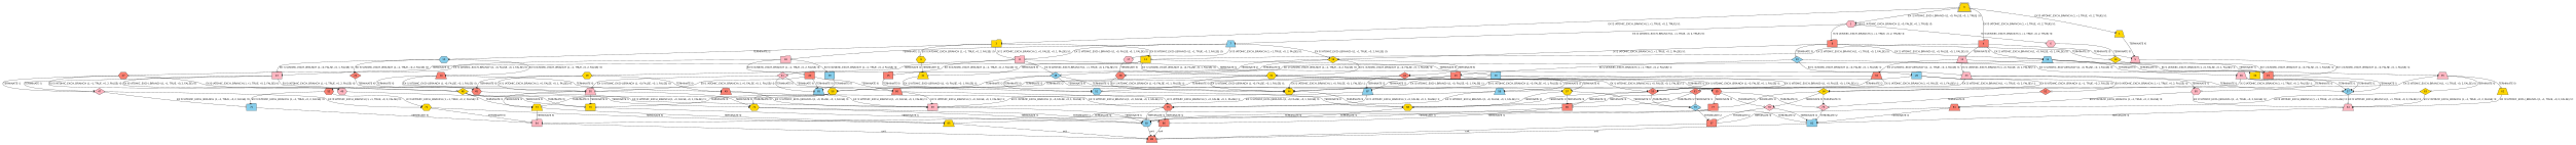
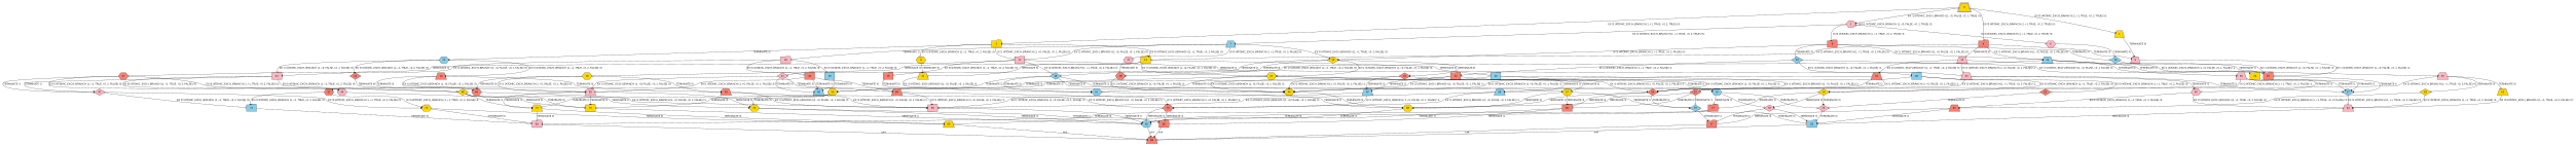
  digraph {
    fontname=Nunito
    node [fillcolor=salmon fontname=Nunito shape=trapezium style=filled]
    edge [arrowhead=odot fontname=Nunito]
    0 [fillcolor=gold peripheries=2]
    1 [fillcolor=gold]
    2 [fillcolor=lightpink shape=hexagon]
    3 [fillcolor=gold shape=folder]
    4 [shape=folder]
    5 [fillcolor=lightpink]
    6 [fillcolor=lightpink shape=hexagon]
    7 [fillcolor=skyblue]
    8 [shape=folder]
    9 [fillcolor=gold shape=hexagon]
    10 [fillcolor=skyblue shape=hexagon]
    11 [fillcolor=lightpink shape=folder]
    12 [fillcolor=gold shape=folder]
    13 [fillcolor=lightpink]
    14 [fillcolor=skyblue]
    15 [shape=folder]
-   16 [fillcolor=gold shape=diamond]
+   16 [fillcolor=skyblue shape=diamond]
    17 [fillcolor=lightpink shape=hexagon]
    18 [fillcolor=lightpink shape=folder]
    19 [fillcolor=gold shape=diamond]
    20 [fillcolor=skyblue shape=diamond]
    21 [fillcolor=gold]
    22 [shape=diamond]
    23 [fillcolor=lightpink shape=folder]
    24
    25 [shape=folder]
    26 [fillcolor=skyblue shape=folder]
    27 [shape=hexagon]
    28 [fillcolor=skyblue shape=diamond]
    29 [fillcolor=gold shape=hexagon]
    30 [fillcolor=skyblue shape=folder]
    31 [fillcolor=gold shape=hexagon]
    32
    33 [fillcolor=lightpink]
    34 [fillcolor=gold shape=folder]
    35 [fillcolor=lightpink]
    36 [fillcolor=lightpink]
    37 [fillcolor=skyblue shape=diamond]
    38 [shape=hexagon]
    39 [fillcolor=skyblue shape=folder]
    40 [shape=folder]
    41 [fillcolor=lightpink shape=diamond]
    42 [shape=diamond]
    43 [shape=folder]
    44 [fillcolor=gold shape=hexagon]
    45 [shape=hexagon]
    46 [fillcolor=lightpink shape=hexagon]
    47 [fillcolor=lightpink shape=diamond]
    48 [fillcolor=gold shape=diamond]
    49
    50 [fillcolor=lightpink]
    51 [fillcolor=skyblue shape=hexagon]
    52 [shape=diamond]
    53 [shape=hexagon]
    54 [fillcolor=gold shape=diamond]
-   55 [shape=hexagon]
+   55 [fillcolor=skyblue shape=hexagon]
    56 [fillcolor=gold shape=hexagon]
    57 [fillcolor=gold shape=hexagon]
    58 [fillcolor=skyblue]
    59 [shape=diamond]
    60 [fillcolor=lightpink shape=hexagon]
    61 [shape=diamond]
    62 [fillcolor=gold]
    63 [fillcolor=gold shape=diamond]
    64 [fillcolor=lightpink]
    65 [fillcolor=skyblue]
    66
    67 [fillcolor=skyblue]
    68 [fillcolor=gold shape=hexagon]
    69 [fillcolor=lightpink shape=folder]
    70 [fillcolor=gold shape=folder]
    71 [fillcolor=skyblue shape=folder]
    72 [fillcolor=gold shape=hexagon]
    73 [fillcolor=gold]
    74 [fillcolor=gold shape=hexagon]
    75 [shape=hexagon]
    76 [fillcolor=lightpink shape=diamond]
    77 [shape=folder]
    78 [fillcolor=lightpink shape=diamond]
    79 [fillcolor=skyblue shape=diamond]
    80 [shape=folder]
    81
    82 [fillcolor=skyblue shape=folder]
    83 [fillcolor=skyblue shape=hexagon]
    84 [fillcolor=lightpink shape=folder]
    85 [fillcolor=gold]
    86 [shape=folder]
    87 [shape=folder]
    88
    0 -> 1 [arrowhead=tee label="EX !0 !ATOMIC_EXCH_BRANCH (1, +1, TRUE, +0, 2, TRUE) !:0:"]
    0 -> 2 [arrowhead=tee label="EX !1 !ATOMIC_EXCH_BRANCH (1, +0, FALSE, +0, 1, TRUE) !:0:"]
    0 -> 3 [arrowhead=tee label="EX !2 !ATOMIC_EXCH_BRANCH (1, +1, TRUE, +0, 2, TRUE) !:0:"]
    0 -> 4 [label="EX !0 !ATOMIC_EXCH_BRANCH (1, +1, TRUE, +0, 2, TRUE) !:0:"]
    1 -> 5 [arrowhead=tee label="TERMINATE !0"]
    2 -> 2 [label="EX !1 !ATOMIC_EXCH_BRANCH (1, +0, FALSE, +0, 1, TRUE) !:0:"]
    2 -> 6 [label="EX !0 !ATOMIC_EXCH_BRANCH (1, +1, TRUE, +0, 2, TRUE) !:0:"]
    2 -> 7 [arrowhead=tee label="EX !2 !ATOMIC_EXCH_BRANCH (1, +1, TRUE, +0, 2, TRUE) !:0:"]
    2 -> 8 [arrowhead=tee label="EX !0 !ATOMIC_EXCH_BRANCH (1, +1, TRUE, +0, 2, TRUE) !:0:"]
    3 -> 9 [label="EX !0 !ATOMIC_EXCH_BRANCH (1, +1, TRUE, +0, 2, FALSE) !:0:"]
    3 -> 10 [arrowhead=tee label="TERMINATE !2"]
    3 -> 11 [label="EX !1 !ATOMIC_EXCH_BRANCH (1, +0, FALSE, +0, 1, FALSE) !:0:"]
    3 -> 12 [arrowhead=tee label="EX !0 !ATOMIC_EXCH_BRANCH (1, +1, TRUE, +0, 2, FALSE) !:0:"]
    4 -> 5 [arrowhead=tee label="TERMINATE !0"]
    4 -> 12 [label="EX !2 !ATOMIC_EXCH_BRANCH (1, +1, TRUE, +0, 2, FALSE) !:0:"]
    4 -> 13 [label="TERMINATE !0"]
    4 -> 14 [label="EX !1 !ATOMIC_EXCH_BRANCH (1, +0, FALSE, +0, 1, FALSE) !:0:"]
    5 -> 15 [label="EX !1 !ATOMIC_EXCH_BRANCH (1, +0, FALSE, +0, 1, FALSE) !:1:"]
    6 -> 16 [label="TERMINATE !0"]
    7 -> 11 [label="EX !1 !ATOMIC_EXCH_BRANCH (1, +0, FALSE, +0, 1, FALSE) !:0:"]
    7 -> 17 [label="EX !0 !ATOMIC_EXCH_BRANCH (1, +1, TRUE, +0, 2, FALSE) !:0:"]
    7 -> 18 [label="TERMINATE !2"]
    7 -> 19 [arrowhead=tee label="EX !0 !ATOMIC_EXCH_BRANCH (1, +1, TRUE, +0, 2, FALSE) !:0:"]
    8 -> 14 [arrowhead=tee label="EX !1 !ATOMIC_EXCH_BRANCH (1, +0, FALSE, +0, 1, FALSE) !:0:"]
    8 -> 16 [label="TERMINATE !0"]
    8 -> 19 [arrowhead=tee label="EX !2 !ATOMIC_EXCH_BRANCH (1, +1, TRUE, +0, 2, FALSE) !:0:"]
    8 -> 20 [label="TERMINATE !0"]
    9 -> 21 [arrowhead=tee label="TERMINATE !0"]
    10 -> 22 [arrowhead=tee label="EX !0 !ATOMIC_EXCH_BRANCH (1, +1, TRUE, +0, 2, FALSE) !:0:"]
    10 -> 23 [label="EX !1 !ATOMIC_EXCH_BRANCH (1, +0, FALSE, +0, 1, FALSE) !:0:"]
    10 -> 24 [arrowhead=tee label="EX !0 !ATOMIC_EXCH_BRANCH (1, +1, TRUE, +0, 2, FALSE) !:0:"]
    11 -> 25 [label="EX !0 !ATOMIC_EXCH_BRANCH (1, +1, TRUE, +0, 2, FALSE) !:0:"]
    11 -> 26 [arrowhead=tee label="TERMINATE !1"]
    11 -> 27 [label="TERMINATE !2"]
    11 -> 28 [label="EX !0 !ATOMIC_EXCH_BRANCH (1, +1, TRUE, +0, 2, FALSE) !:0:"]
    12 -> 21 [label="TERMINATE !0"]
    12 -> 29 [label="TERMINATE !2"]
    12 -> 30 [label="TERMINATE !0"]
    12 -> 31 [label="EX !1 !ATOMIC_EXCH_BRANCH (1, +0, FALSE, +0, 1, FALSE) !:0:"]
    13 -> 15 [label="EX !1 !ATOMIC_EXCH_BRANCH (1, +0, FALSE, +0, 1, FALSE) !:1:"]
    13 -> 32 [arrowhead=tee label="EX !2 !ATOMIC_EXCH_BRANCH (1, +1, TRUE, +0, 2, FALSE) !:1:"]
    13 -> 33 [label="EX !1 !ATOMIC_EXCH_BRANCH (1, +0, FALSE, +0, 1, FALSE) !:1:"]
    14 -> 28 [label="EX !2 !ATOMIC_EXCH_BRANCH (1, +1, TRUE, +0, 2, FALSE) !:0:"]
    14 -> 34 [arrowhead=tee label="TERMINATE !0"]
    14 -> 35 [arrowhead=tee label="TERMINATE !1"]
    14 -> 36 [arrowhead=tee label="TERMINATE !0"]
    15 -> 37 [arrowhead=tee label="TERMINATE !1"]
    16 -> 15 [arrowhead=tee label="EX !1 !ATOMIC_EXCH_BRANCH (1, +0, FALSE, +0, 1, FALSE) !:1:"]
    17 -> 38 [label="TERMINATE !0"]
    18 -> 23 [arrowhead=tee label="EX !1 !ATOMIC_EXCH_BRANCH (1, +0, FALSE, +0, 1, FALSE) !:0:"]
    18 -> 39 [label="EX !0 !ATOMIC_EXCH_BRANCH (1, +1, TRUE, +0, 2, FALSE) !:0:"]
    18 -> 40 [label="EX !0 !ATOMIC_EXCH_BRANCH (1, +1, TRUE, +0, 2, FALSE) !:0:"]
    19 -> 31 [arrowhead=tee label="EX !1 !ATOMIC_EXCH_BRANCH (1, +0, FALSE, +0, 1, FALSE) !:0:"]
    19 -> 38 [arrowhead=tee label="TERMINATE !0"]
    19 -> 41 [label="TERMINATE !2"]
    19 -> 42 [arrowhead=tee label="TERMINATE !0"]
    20 -> 15 [label="EX !1 !ATOMIC_EXCH_BRANCH (1, +0, FALSE, +0, 1, FALSE) !:1:"]
    20 -> 33 [label="EX !1 !ATOMIC_EXCH_BRANCH (1, +0, FALSE, +0, 1, FALSE) !:1:"]
    20 -> 43 [arrowhead=tee label="EX !2 !ATOMIC_EXCH_BRANCH (1, +1, TRUE, +0, 2, FALSE) !:1:"]
    21 -> 44 [arrowhead=tee label="EX !1 !ATOMIC_EXCH_BRANCH (1, +0, FALSE, +0, 1, FALSE) !:1:"]
    22 -> 45 [arrowhead=tee label="TERMINATE !0"]
    23 -> 46 [arrowhead=tee label="EX !0 !ATOMIC_EXCH_BRANCH (1, +1, TRUE, +0, 2, FALSE) !:0:"]
    23 -> 47 [arrowhead=tee label="TERMINATE !1"]
    23 -> 48 [label="EX !0 !ATOMIC_EXCH_BRANCH (1, +1, TRUE, +0, 2, FALSE) !:0:"]
    24 -> 45 [label="TERMINATE !0"]
    24 -> 49 [arrowhead=tee label="TERMINATE !0"]
    24 -> 50 [arrowhead=tee label="EX !1 !ATOMIC_EXCH_BRANCH (1, +0, FALSE, +0, 1, FALSE) !:0:"]
    25 -> 51 [arrowhead=tee label="TERMINATE !0"]
    26 -> 52 [label="EX !0 !ATOMIC_EXCH_BRANCH (1, +1, TRUE, +0, 2, FALSE) !:0:"]
    26 -> 53 [arrowhead=tee label="TERMINATE !2"]
    26 -> 54 [label="EX !0 !ATOMIC_EXCH_BRANCH (1, +1, TRUE, +0, 2, FALSE) !:0:"]
    27 -> 46 [label="EX !0 !ATOMIC_EXCH_BRANCH (1, +1, TRUE, +0, 2, FALSE) !:0:"]
    27 -> 47 [label="TERMINATE !1"]
    27 -> 48 [label="EX !0 !ATOMIC_EXCH_BRANCH (1, +1, TRUE, +0, 2, FALSE) !:0:"]
    28 -> 51 [arrowhead=tee label="TERMINATE !0"]
    28 -> 55 [arrowhead=tee label="TERMINATE !1"]
    28 -> 56 [arrowhead=tee label="TERMINATE !2"]
    28 -> 57 [arrowhead=tee label="TERMINATE !0"]
    29 -> 45 [arrowhead=tee label="TERMINATE !0"]
    29 -> 49 [arrowhead=tee label="TERMINATE !0"]
    29 -> 50 [label="EX !1 !ATOMIC_EXCH_BRANCH (1, +0, FALSE, +0, 1, FALSE) !:0:"]
    30 -> 44 [arrowhead=tee label="EX !1 !ATOMIC_EXCH_BRANCH (1, +0, FALSE, +0, 1, FALSE) !:1:"]
    30 -> 58 [label="TERMINATE !2"]
    30 -> 59 [label="EX !1 !ATOMIC_EXCH_BRANCH (1, +0, FALSE, +0, 1, FALSE) !:1:"]
    31 -> 51 [label="TERMINATE !0"]
    31 -> 55 [arrowhead=tee label="TERMINATE !1"]
    31 -> 56 [label="TERMINATE !2"]
    31 -> 57 [arrowhead=tee label="TERMINATE !0"]
    32 -> 44 [arrowhead=tee label="EX !1 !ATOMIC_EXCH_BRANCH (1, +0, FALSE, +0, 1, FALSE) !:1:"]
    32 -> 58 [arrowhead=tee label="TERMINATE !2"]
    32 -> 59 [label="EX !1 !ATOMIC_EXCH_BRANCH (1, +0, FALSE, +0, 1, FALSE) !:1:"]
    33 -> 37 [arrowhead=tee label="TERMINATE !1"]
    33 -> 60 [arrowhead=tee label="TERMINATE !1"]
    33 -> 61 [label="EX !2 !ATOMIC_EXCH_BRANCH (1, +1, TRUE, +0, 2, FALSE) !:1:"]
    34 -> 37 [arrowhead=tee label="TERMINATE !1"]
    35 -> 54 [arrowhead=tee label="EX !2 !ATOMIC_EXCH_BRANCH (1, +1, TRUE, +0, 2, FALSE) !:0:"]
    35 -> 62 [label="TERMINATE !0"]
    35 -> 63 [label="TERMINATE !0"]
    36 -> 37 [arrowhead=tee label="TERMINATE !1"]
    36 -> 60 [label="TERMINATE !1"]
    36 -> 61 [label="EX !2 !ATOMIC_EXCH_BRANCH (1, +1, TRUE, +0, 2, FALSE) !:1:"]
    37 -> 64 [label="EX !2 !ATOMIC_EXCH_BRANCH (1, +1, TRUE, +0, 2, FALSE) !:2:"]
    38 -> 44 [arrowhead=tee label="EX !1 !ATOMIC_EXCH_BRANCH (1, +0, FALSE, +0, 1, FALSE) !:1:"]
    39 -> 65 [arrowhead=tee label="TERMINATE !0"]
    40 -> 50 [label="EX !1 !ATOMIC_EXCH_BRANCH (1, +0, FALSE, +0, 1, FALSE) !:0:"]
    40 -> 65 [arrowhead=tee label="TERMINATE !0"]
    40 -> 66 [arrowhead=tee label="TERMINATE !0"]
    41 -> 50 [label="EX !1 !ATOMIC_EXCH_BRANCH (1, +0, FALSE, +0, 1, FALSE) !:0:"]
    41 -> 65 [arrowhead=tee label="TERMINATE !0"]
    41 -> 66 [label="TERMINATE !0"]
    42 -> 44 [arrowhead=tee label="EX !1 !ATOMIC_EXCH_BRANCH (1, +0, FALSE, +0, 1, FALSE) !:1:"]
    42 -> 59 [arrowhead=tee label="EX !1 !ATOMIC_EXCH_BRANCH (1, +0, FALSE, +0, 1, FALSE) !:1:"]
    42 -> 67 [arrowhead=tee label="TERMINATE !2"]
    43 -> 44 [arrowhead=tee label="EX !1 !ATOMIC_EXCH_BRANCH (1, +0, FALSE, +0, 1, FALSE) !:1:"]
    43 -> 59 [arrowhead=tee label="EX !1 !ATOMIC_EXCH_BRANCH (1, +0, FALSE, +0, 1, FALSE) !:1:"]
    43 -> 67 [arrowhead=tee label="TERMINATE !2"]
    44 -> 68 [arrowhead=tee label="TERMINATE !2"]
    45 -> 69 [arrowhead=tee label="EX !1 !ATOMIC_EXCH_BRANCH (1, +0, FALSE, +0, 1, FALSE) !:1:"]
    46 -> 70 [label="TERMINATE !0"]
    47 -> 71 [label="EX !0 !ATOMIC_EXCH_BRANCH (1, +1, TRUE, +0, 2, FALSE) !:0:"]
    47 -> 72 [arrowhead=tee label="EX !0 !ATOMIC_EXCH_BRANCH (1, +1, TRUE, +0, 2, FALSE) !:0:"]
    48 -> 70 [label="TERMINATE !0"]
    48 -> 73 [arrowhead=tee label="TERMINATE !1"]
    48 -> 74 [arrowhead=tee label="TERMINATE !1"]
    49 -> 69 [label="EX !1 !ATOMIC_EXCH_BRANCH (1, +0, FALSE, +0, 1, FALSE) !:1:"]
    49 -> 75 [label="EX !1 !ATOMIC_EXCH_BRANCH (1, +0, FALSE, +0, 1, FALSE) !:1:"]
    50 -> 70 [arrowhead=tee label="TERMINATE !0"]
    50 -> 73 [arrowhead=tee label="TERMINATE !1"]
    50 -> 74 [arrowhead=tee label="TERMINATE !0"]
    51 -> 68 [label="TERMINATE !2"]
    52 -> 76 [label="TERMINATE !0"]
    53 -> 71 [arrowhead=tee label="EX !0 !ATOMIC_EXCH_BRANCH (1, +1, TRUE, +0, 2, FALSE) !:0:"]
    53 -> 72 [arrowhead=tee label="EX !0 !ATOMIC_EXCH_BRANCH (1, +1, TRUE, +0, 2, FALSE) !:0:"]
    54 -> 76 [arrowhead=tee label="TERMINATE !0"]
    54 -> 77 [label="TERMINATE !2"]
    54 -> 78 [arrowhead=tee label="TERMINATE !0"]
    55 -> 76 [label="TERMINATE !0"]
    55 -> 77 [label="TERMINATE !2"]
    55 -> 78 [label="TERMINATE !0"]
    56 -> 70 [label="TERMINATE !0"]
    56 -> 73 [label="TERMINATE !1"]
    56 -> 74 [label="TERMINATE !0"]
    57 -> 68 [label="TERMINATE !2"]
    57 -> 79 [label="TERMINATE !1"]
    57 -> 80 [arrowhead=tee label="TERMINATE !2"]
    58 -> 69 [label="EX !1 !ATOMIC_EXCH_BRANCH (1, +0, FALSE, +0, 1, FALSE) !:1:"]
    58 -> 75 [label="EX !1 !ATOMIC_EXCH_BRANCH (1, +0, FALSE, +0, 1, FALSE) !:1:"]
    59 -> 68 [label="TERMINATE !2"]
    59 -> 79 [arrowhead=tee label="TERMINATE !1"]
    59 -> 80 [label="TERMINATE !2"]
    60 -> 64 [label="EX !2 !ATOMIC_EXCH_BRANCH (1, +1, TRUE, +0, 2, FALSE) !:2:"]
    60 -> 81 [label="EX !2 !ATOMIC_EXCH_BRANCH (1, +1, TRUE, +0, 2, FALSE) !:2:"]
    61 -> 68 [label="TERMINATE !2"]
    61 -> 79 [label="TERMINATE !1"]
    61 -> 80 [label="TERMINATE !2"]
    62 -> 64 [arrowhead=tee label="EX !2 !ATOMIC_EXCH_BRANCH (1, +1, TRUE, +0, 2, FALSE) !:2:"]
    63 -> 64 [label="EX !2 !ATOMIC_EXCH_BRANCH (1, +1, TRUE, +0, 2, FALSE) !:2:"]
    63 -> 81 [arrowhead=tee label="EX !2 !ATOMIC_EXCH_BRANCH (1, +1, TRUE, +0, 2, FALSE) !:2:"]
    64 -> 82 [label="TERMINATE !2"]
    65 -> 69 [label="EX !1 !ATOMIC_EXCH_BRANCH (1, +0, FALSE, +0, 1, FALSE) !:1:"]
    66 -> 69 [arrowhead=tee label="EX !1 !ATOMIC_EXCH_BRANCH (1, +0, FALSE, +0, 1, FALSE) !:1:"]
    66 -> 75 [arrowhead=tee label="EX !1 !ATOMIC_EXCH_BRANCH (1, +0, FALSE, +0, 1, FALSE) !:1:"]
    67 -> 69 [label="EX !1 !ATOMIC_EXCH_BRANCH (1, +0, FALSE, +0, 1, FALSE) !:1:"]
    67 -> 75 [arrowhead=tee label="EX !1 !ATOMIC_EXCH_BRANCH (1, +0, FALSE, +0, 1, FALSE) !:1:"]
    68 -> 83 [arrowhead=tee label="TERMINATE !1"]
    69 -> 83 [arrowhead=tee label="TERMINATE !1"]
    70 -> 83 [arrowhead=tee label="TERMINATE !1"]
    71 -> 84 [label="TERMINATE !0"]
    72 -> 84 [label="TERMINATE !0"]
    72 -> 85 [label="TERMINATE !0"]
    73 -> 84 [label="TERMINATE !0"]
    73 -> 85 [arrowhead=tee label="TERMINATE !0"]
    74 -> 83 [label="TERMINATE !1"]
    74 -> 86 [arrowhead=tee label="TERMINATE !1"]
    75 -> 83 [label="TERMINATE !1"]
    75 -> 86 [label="TERMINATE !1"]
    76 -> 82 [label="TERMINATE !2"]
    77 -> 84 [arrowhead=tee label="TERMINATE !0"]
    77 -> 85 [label="TERMINATE !0"]
    78 -> 82 [arrowhead=tee label="TERMINATE !2"]
    78 -> 87 [label="TERMINATE !2"]
    79 -> 82 [label="TERMINATE !2"]
    79 -> 87 [arrowhead=tee label="TERMINATE !2"]
    80 -> 83 [arrowhead=tee label="TERMINATE !1"]
    80 -> 86 [label="TERMINATE !1"]
    81 -> 82 [arrowhead=tee label="TERMINATE !2"]
    81 -> 87 [label="TERMINATE !2"]
    82 -> 88 [label=exit]
    83 -> 88 [arrowhead=tee label=exit]
    84 -> 88 [label=exit]
    85 -> 88 [arrowhead=tee label=exit]
    86 -> 88 [arrowhead=tee label=exit]
    87 -> 88 [label=exit]
  }
